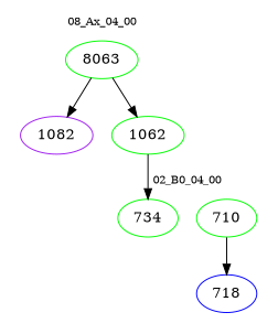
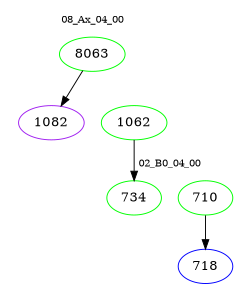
  digraph {
    fontname="DejaVu Serif"
    node [color=green fontname="DejaVu Serif"]
    edge [color=black fontname="DejaVu Serif"]
    n1 [label=8063]
    n2 [color=purple label=1082]
    n3 [label=1062]
    n4 [label=710]
    n5 [label=734]
    n6 [color=blue label=718]
    subgraph cluster_1 {
      color=white
      fontsize=10
      label="08_Ax_04_00"
      n1
      n2
      n3
    }
    subgraph cluster_2 {
      color=white
      fontsize=10
      label="02_B0_04_00"
      n4
      n5
      n6
    }
    n1 -> n2
-   n1 -> n3
    n3 -> n5
    n4 -> n6
  }
